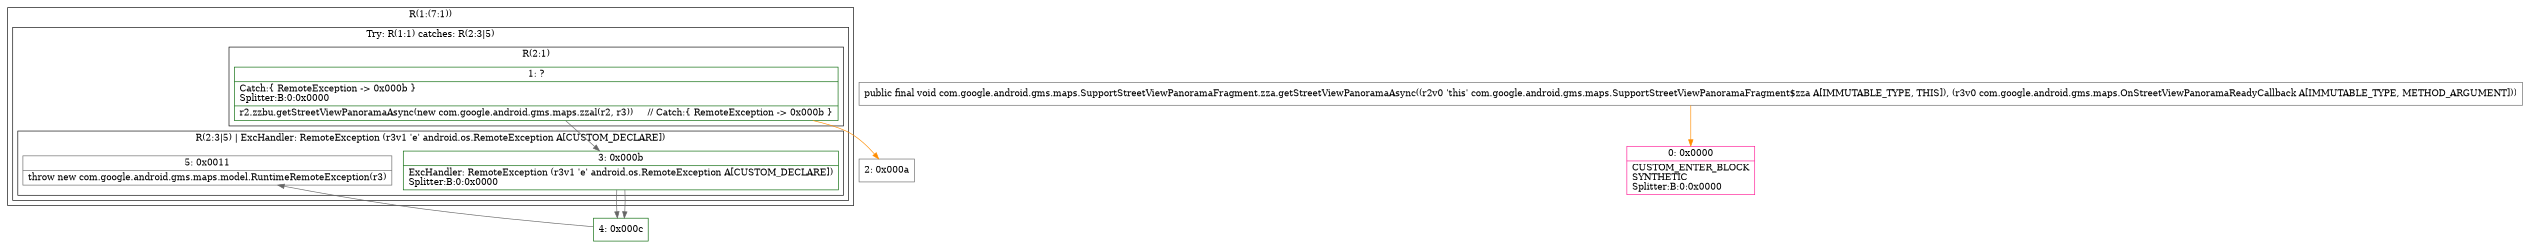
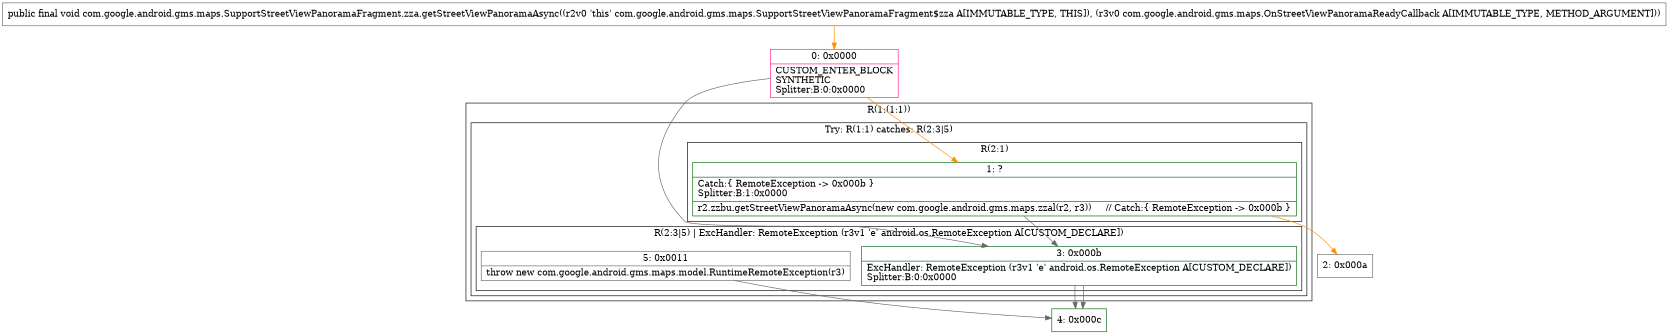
  digraph {
    node [color=darkgreen shape=record]
    edge [color=gray40]
-   n1 [label="{1\:\ ?|Catch:\{ RemoteException \-\> 0x000b \}\lSplitter:B:0:0x0000\l|r2.zzbu.getStreetViewPanoramaAsync(new com.google.android.gms.maps.zzal(r2, r3))     \/\/ Catch:\{ RemoteException \-\> 0x000b \}\l}"]
+   n1 [label="{1\:\ ?|Catch:\{ RemoteException \-\> 0x000b \}\lSplitter:B:1:0x0000\l|r2.zzbu.getStreetViewPanoramaAsync(new com.google.android.gms.maps.zzal(r2, r3))     \/\/ Catch:\{ RemoteException \-\> 0x000b \}\l}"]
    n2 [label="{3\:\ 0x000b|ExcHandler: RemoteException (r3v1 'e' android.os.RemoteException A[CUSTOM_DECLARE])\lSplitter:B:0:0x0000\l}"]
    n3 [color=gray40 label="{5\:\ 0x0011|throw new com.google.android.gms.maps.model.RuntimeRemoteException(r3)\l}"]
    n4 [color=gray40 label="{2\:\ 0x000a}"]
    n5 [label="{4\:\ 0x000c}"]
    n6 [color=deeppink label="{0\:\ 0x0000|CUSTOM_ENTER_BLOCK\lSYNTHETIC\lSplitter:B:0:0x0000\l}"]
    n7 [color=gray40 label="{public final void com.google.android.gms.maps.SupportStreetViewPanoramaFragment.zza.getStreetViewPanoramaAsync((r2v0 'this' com.google.android.gms.maps.SupportStreetViewPanoramaFragment$zza A[IMMUTABLE_TYPE, THIS]), (r3v0 com.google.android.gms.maps.OnStreetViewPanoramaReadyCallback A[IMMUTABLE_TYPE, METHOD_ARGUMENT])) }"]
    subgraph cluster_1 {
-     label="R(1:(7:1))"
+     label="R(1:(1:1))"
      subgraph cluster_2 {
        label="Try: R(1:1) catches: R(2:3|5)"
        subgraph cluster_3 {
          label="R(2:1)"
          n1
        }
        subgraph cluster_4 {
          label="R(2:3|5) | ExcHandler: RemoteException (r3v1 'e' android.os.RemoteException A[CUSTOM_DECLARE])\l"
          n2
          n3
        }
      }
    }
    subgraph cluster_5 {
      label="R(2:3|5) | ExcHandler: RemoteException (r3v1 'e' android.os.RemoteException A[CUSTOM_DECLARE])\l"
    }
    n1 -> n2
    n1 -> n4 [color=darkorange]
    n2 -> n5
    n2 -> n5
-   n5 -> n3
+   n3 -> n5
+   n6 -> n1 [color=darkorange]
+   n6 -> n2
    n7 -> n6 [color=darkorange]
  }
